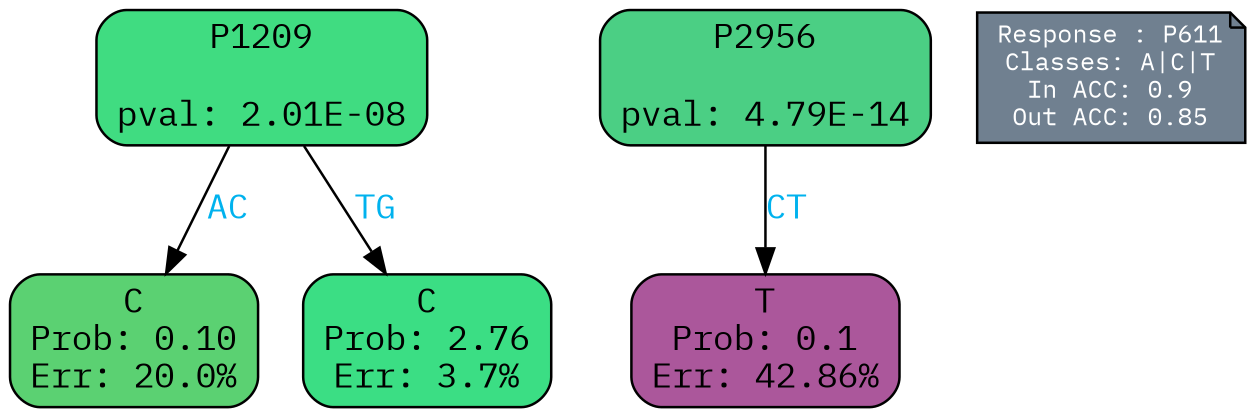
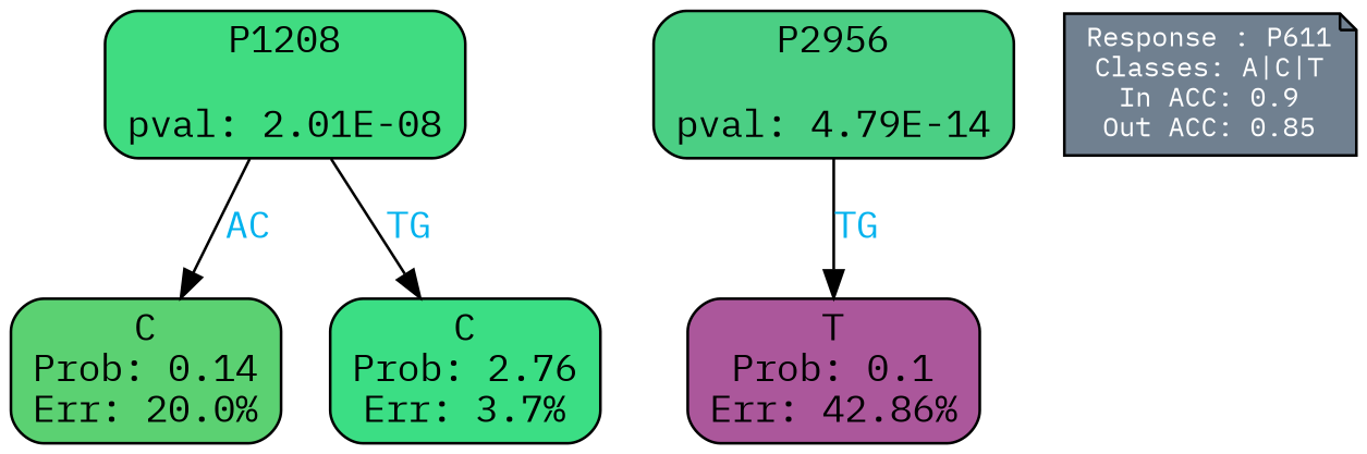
  digraph {
    fontname="IBM Plex Mono"
    ranksep=equally
    splines=polylines
    node [color=black fontname="IBM Plex Mono" shape=box style="filled, rounded"]
    edge [fontcolor=deepskyblue2 fontname="IBM Plex Mono"]
-   n1 [fillcolor="#5bd172" label="C\nProb: 0.10\nErr: 20.0%"]
+   n1 [fillcolor="#5bd172" label="C\nProb: 0.14\nErr: 20.0%"]
    n2 [fillcolor="#3bde84" label="C\nProb: 2.76\nErr: 3.7%"]
    n3 [fillcolor="#ab579b" label="T\nProb: 0.1\nErr: 42.86%"]
    n4 [align=left fillcolor=slategray fontcolor=white fontsize=10 label="Response : P611\nClasses: A|C|T\nIn ACC: 0.9\nOut ACC: 0.85\n" shape=note style=filled]
    n5 [fillcolor="#4bcf84" label="P2956\n\npval: 4.79E-14"]
-   n6 [fillcolor="#40dc81" label="P1209\n\npval: 2.01E-08"]
+   n6 [fillcolor="#40dc81" label="P1208\n\npval: 2.01E-08"]
    subgraph sub_1 {
      rank=same
      n1
      n2
      n3
    }
    subgraph sub_2 {
      rank=same
      n4
      n5
    }
-   n5 -> n3 [label=CT]
+   n5 -> n3 [label=TG]
    n6 -> n1 [label=AC]
    n6 -> n2 [label=TG]
  }
